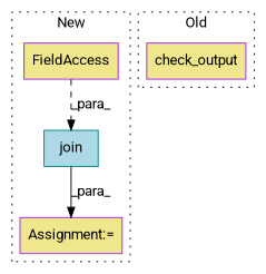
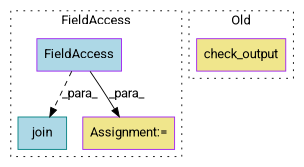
  digraph {
    fontname=Roboto
    node [a=32 color=purple fillcolor=lightblue fontname=Roboto shape=box style=filled]
    edge [fontname=Roboto]
    n1 [color=teal l="5,1" label=join s="3269,3310"]
    n2 [a=7 fillcolor=khaki l=1 label="Assignment:=" s=3244]
-   n3 [a=22 fillcolor=khaki l=7 label=FieldAccess s=3261]
+   n3 [a=22 l=7 label=FieldAccess s=3261]
    n4 [fillcolor=khaki l=14 label=check_output s=1344]
    subgraph cluster_1 {
-     label=New
+     label=FieldAccess
      style=dotted
      n1
      n2
      n3
    }
    subgraph cluster_2 {
      label=Old
      style=dotted
      n4
    }
-   n1 -> n2 [label=_para_ style=solid]
+   n3 -> n2 [label=_para_ style=solid]
    n3 -> n1 [label=_para_ style=dashed]
  }
